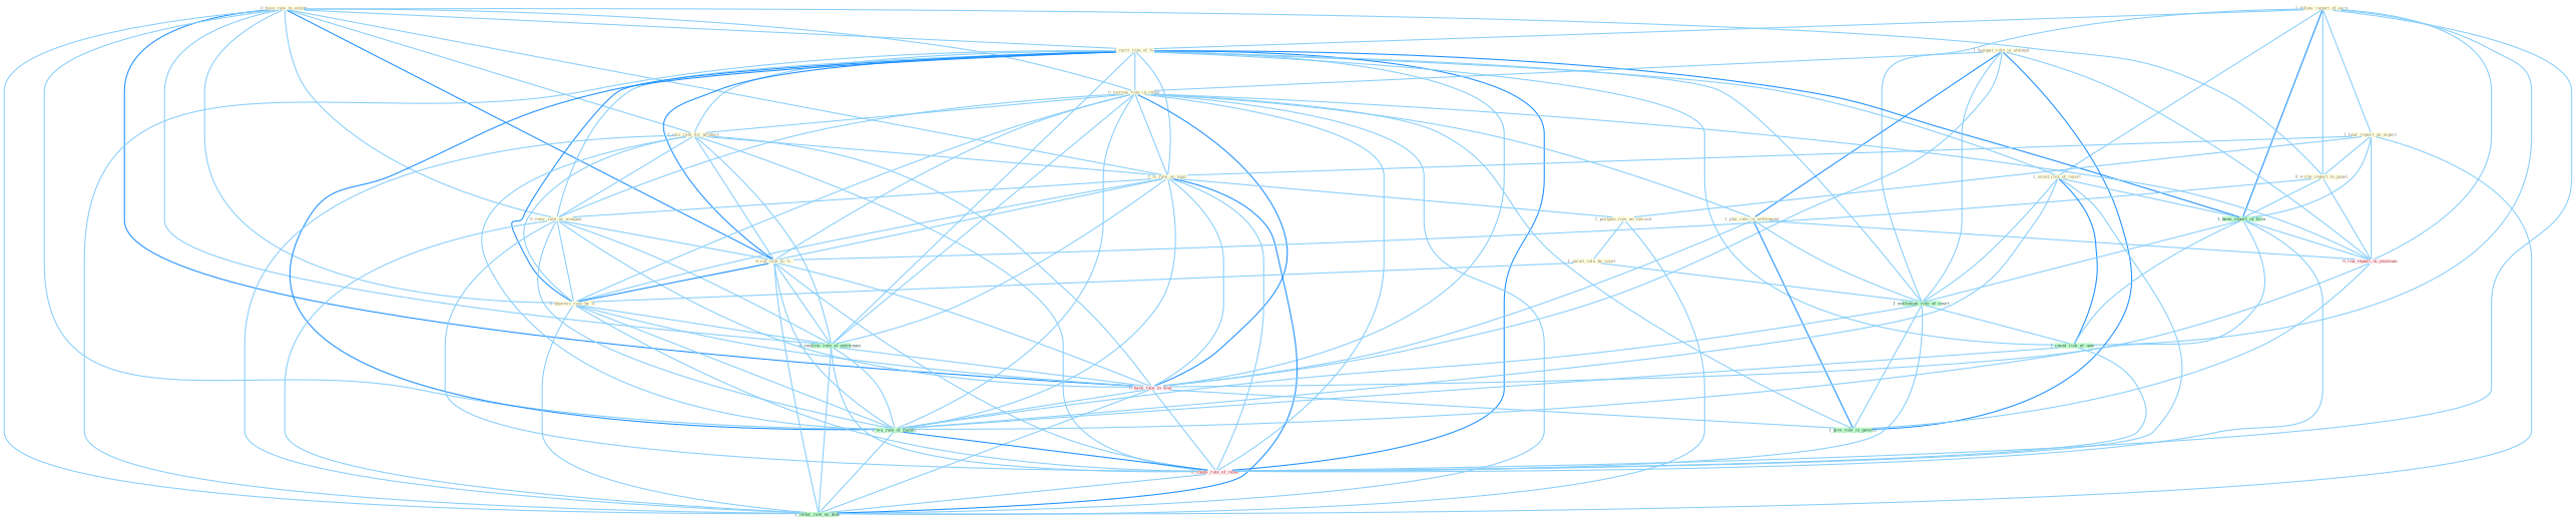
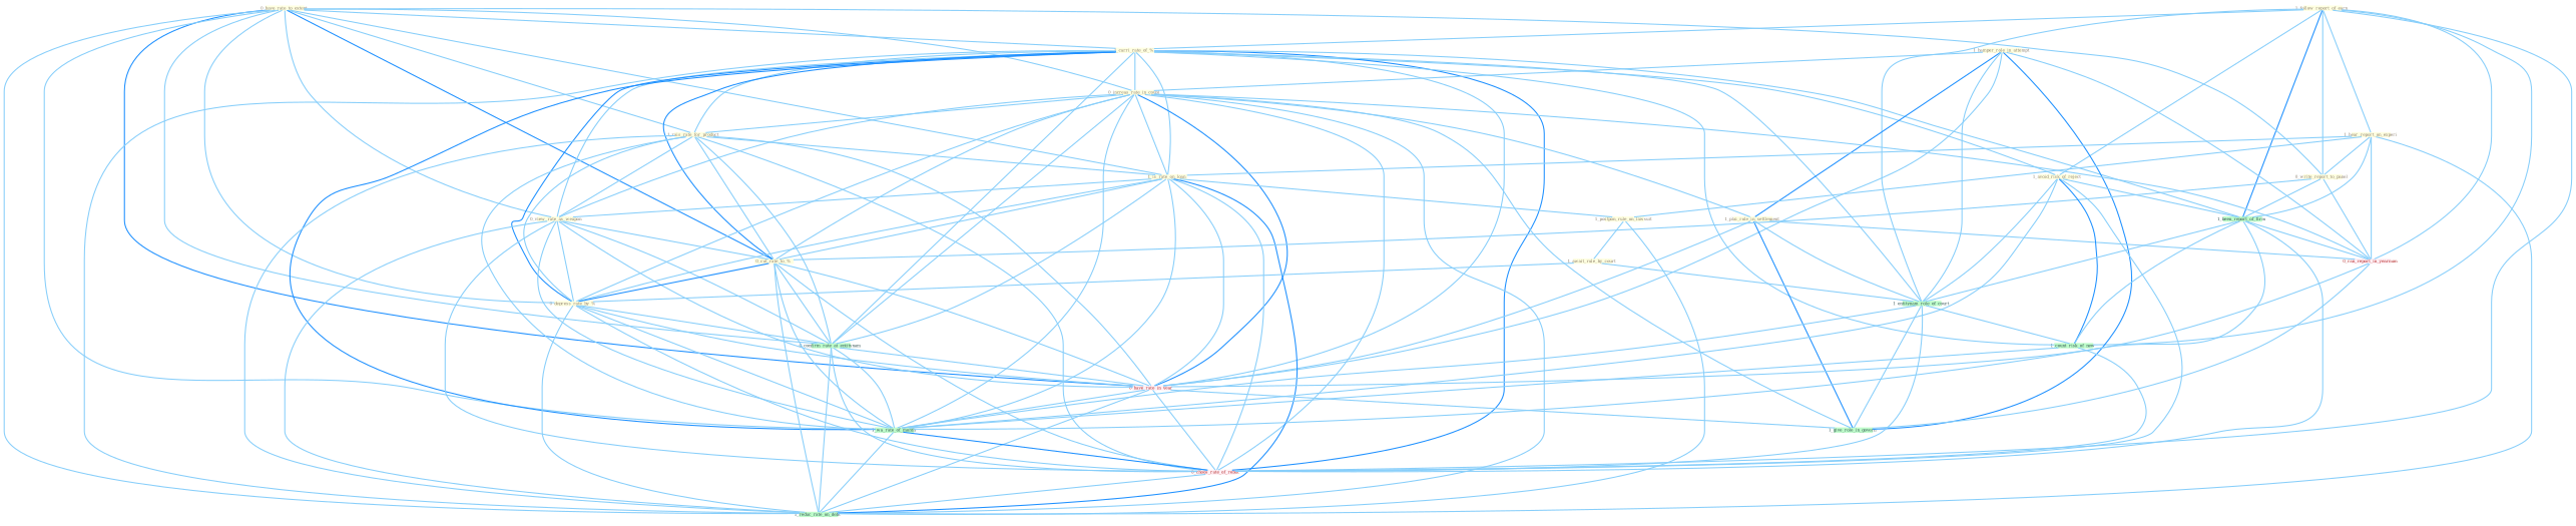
  graph {
    node [color="#ffffe0" fixedsize=true fontcolor="#8b7d6b" fontsize=4 shape=polygon style=filled]
    edge [color="#87cefa" w=1]
    "1_follow_report_of_earn " [height=.06 width=.5]
    "0_have_rate_to_extent " [height=.06 width=.5]
    "1_carri_rate_of_% " [height=.06 width=.5]
    "1_hamper_role_in_attempt " [height=.06 width=.5]
    "0_increas_rate_in_coupl " [height=.06 width=.5]
    "1_plai_role_in_settlement " [height=.06 width=.5]
    "1_hear_report_on_experi " [height=.06 width=.5]
    "1_rais_rate_for_product " [height=.06 width=.5]
    "1_is_rate_on_loan " [height=.06 width=.5]
    "0_write_report_to_panel " [height=.06 width=.5]
    "0_view_rate_as_weapon " [height=.06 width=.5]
    "0_cut_rate_to_% " [height=.06 width=.5]
    "1_postpon_rule_on_lawsuit " [height=.06 width=.5]
    "1_avoid_risk_of_reject " [height=.06 width=.5]
    "1_await_rule_by_court " [height=.06 width=.5]
    "0_depress_rate_by_% " [height=.06 width=.5]
    "0_ran_report_in_yearnum " [color="#fff0f5" fontcolor="#b22222" height=.06 width=.5]
    "0_have_rate_in_year " [color="#fff0f5" fontcolor="#b22222" height=.06 width=.5]
    "0_choos_rate_of_rebat " [color="#fff0f5" fontcolor="#b22222" height=.06 width=.5]
    "1_been_report_of_firm " [color="#BDFCC9" fontcolor="#2f4f4f" height=.06 width=.5]
    "1_entitynam_role_of_court " [color="#BDFCC9" fontcolor="#2f4f4f" height=.06 width=.5]
    "1_count_risk_of_new " [color="#BDFCC9" fontcolor="#2f4f4f" height=.06 width=.5]
    "1_wa_rate_of_month " [color="#BDFCC9" fontcolor="#2f4f4f" height=.06 width=.5]
    "0_confirm_rate_at_entitynam " [color="#BDFCC9" fontcolor="#2f4f4f" height=.06 width=.5]
    "1_reduc_rate_on_debt " [color="#BDFCC9" fontcolor="#2f4f4f" height=.06 width=.5]
    "1_give_role_in_govern " [color="#BDFCC9" fontcolor="#2f4f4f" height=.06 width=.5]
    subgraph sub_1 {
      "1_follow_report_of_earn "
      "0_have_rate_to_extent "
      "1_carri_rate_of_% "
      "1_hamper_role_in_attempt "
      "0_increas_rate_in_coupl "
      "1_plai_role_in_settlement "
      "1_hear_report_on_experi "
      "1_rais_rate_for_product "
      "1_is_rate_on_loan "
      "0_write_report_to_panel "
      "0_view_rate_as_weapon "
      "0_cut_rate_to_% "
      "1_postpon_rule_on_lawsuit "
      "1_avoid_risk_of_reject "
      "1_await_rule_by_court "
      "0_depress_rate_by_% "
    }
    subgraph sub_2 {
      "0_ran_report_in_yearnum "
      "0_have_rate_in_year "
      "0_choos_rate_of_rebat "
    }
    "1_follow_report_of_earn " -- "1_carri_rate_of_% "
    "1_follow_report_of_earn " -- "1_hear_report_on_experi "
    "1_follow_report_of_earn " -- "0_write_report_to_panel "
    "1_follow_report_of_earn " -- "1_avoid_risk_of_reject "
    "1_follow_report_of_earn " -- "0_ran_report_in_yearnum "
    "1_follow_report_of_earn " -- "0_choos_rate_of_rebat "
    "1_follow_report_of_earn " -- "1_been_report_of_firm " [color="#1e90ff" w=2]
    "1_follow_report_of_earn " -- "1_entitynam_role_of_court "
    "1_follow_report_of_earn " -- "1_count_risk_of_new "
    "0_have_rate_to_extent " -- "1_carri_rate_of_% "
    "0_have_rate_to_extent " -- "0_increas_rate_in_coupl "
    "0_have_rate_to_extent " -- "1_rais_rate_for_product "
    "0_have_rate_to_extent " -- "1_is_rate_on_loan "
    "0_have_rate_to_extent " -- "0_write_report_to_panel "
    "0_have_rate_to_extent " -- "0_view_rate_as_weapon "
    "0_have_rate_to_extent " -- "0_cut_rate_to_% " [color="#1e90ff" w=2]
    "0_have_rate_to_extent " -- "0_depress_rate_by_% "
    "0_have_rate_to_extent " -- "0_have_rate_in_year " [color="#1e90ff" w=2]
    "0_have_rate_to_extent " -- "1_wa_rate_of_month "
    "0_have_rate_to_extent " -- "0_confirm_rate_at_entitynam "
    "0_have_rate_to_extent " -- "1_reduc_rate_on_debt "
    "1_carri_rate_of_% " -- "0_increas_rate_in_coupl "
    "1_carri_rate_of_% " -- "1_rais_rate_for_product "
    "1_carri_rate_of_% " -- "1_is_rate_on_loan "
    "1_carri_rate_of_% " -- "0_view_rate_as_weapon "
    "1_carri_rate_of_% " -- "0_cut_rate_to_% " [color="#1e90ff" w=2]
    "1_carri_rate_of_% " -- "1_avoid_risk_of_reject "
    "1_carri_rate_of_% " -- "0_depress_rate_by_% " [color="#1e90ff" w=2]
    "1_carri_rate_of_% " -- "0_have_rate_in_year "
    "1_carri_rate_of_% " -- "0_choos_rate_of_rebat " [color="#1e90ff" w=2]
-   "1_carri_rate_of_% " -- "1_been_report_of_firm " [color="#1e90ff"]
+   "1_carri_rate_of_% " -- "1_been_report_of_firm "
    "1_carri_rate_of_% " -- "1_entitynam_role_of_court "
    "1_carri_rate_of_% " -- "1_count_risk_of_new "
    "1_carri_rate_of_% " -- "1_wa_rate_of_month " [color="#1e90ff" w=2]
    "1_carri_rate_of_% " -- "0_confirm_rate_at_entitynam "
    "1_carri_rate_of_% " -- "1_reduc_rate_on_debt "
    "1_hamper_role_in_attempt " -- "0_increas_rate_in_coupl "
    "1_hamper_role_in_attempt " -- "1_plai_role_in_settlement " [color="#1e90ff" w=2]
    "1_hamper_role_in_attempt " -- "0_ran_report_in_yearnum "
    "1_hamper_role_in_attempt " -- "0_have_rate_in_year "
    "1_hamper_role_in_attempt " -- "1_entitynam_role_of_court "
    "1_hamper_role_in_attempt " -- "1_give_role_in_govern " [color="#1e90ff" w=2]
    "0_increas_rate_in_coupl " -- "1_plai_role_in_settlement "
    "0_increas_rate_in_coupl " -- "1_rais_rate_for_product "
    "0_increas_rate_in_coupl " -- "1_is_rate_on_loan "
    "0_increas_rate_in_coupl " -- "0_view_rate_as_weapon "
    "0_increas_rate_in_coupl " -- "0_cut_rate_to_% "
    "0_increas_rate_in_coupl " -- "0_depress_rate_by_% "
    "0_increas_rate_in_coupl " -- "0_ran_report_in_yearnum "
    "0_increas_rate_in_coupl " -- "0_have_rate_in_year " [color="#1e90ff" w=2]
    "0_increas_rate_in_coupl " -- "0_choos_rate_of_rebat "
    "0_increas_rate_in_coupl " -- "1_wa_rate_of_month "
    "0_increas_rate_in_coupl " -- "0_confirm_rate_at_entitynam "
    "0_increas_rate_in_coupl " -- "1_reduc_rate_on_debt "
    "0_increas_rate_in_coupl " -- "1_give_role_in_govern "
    "1_plai_role_in_settlement " -- "0_ran_report_in_yearnum "
    "1_plai_role_in_settlement " -- "0_have_rate_in_year "
    "1_plai_role_in_settlement " -- "1_entitynam_role_of_court "
    "1_plai_role_in_settlement " -- "1_give_role_in_govern " [color="#1e90ff" w=2]
    "1_hear_report_on_experi " -- "1_is_rate_on_loan "
    "1_hear_report_on_experi " -- "0_write_report_to_panel "
    "1_hear_report_on_experi " -- "1_postpon_rule_on_lawsuit "
    "1_hear_report_on_experi " -- "0_ran_report_in_yearnum "
    "1_hear_report_on_experi " -- "1_been_report_of_firm "
    "1_hear_report_on_experi " -- "1_reduc_rate_on_debt "
    "1_rais_rate_for_product " -- "1_is_rate_on_loan "
    "1_rais_rate_for_product " -- "0_view_rate_as_weapon "
    "1_rais_rate_for_product " -- "0_cut_rate_to_% "
    "1_rais_rate_for_product " -- "0_depress_rate_by_% "
    "1_rais_rate_for_product " -- "0_have_rate_in_year "
    "1_rais_rate_for_product " -- "0_choos_rate_of_rebat "
    "1_rais_rate_for_product " -- "1_wa_rate_of_month "
    "1_rais_rate_for_product " -- "0_confirm_rate_at_entitynam "
    "1_rais_rate_for_product " -- "1_reduc_rate_on_debt "
    "1_is_rate_on_loan " -- "0_view_rate_as_weapon "
    "1_is_rate_on_loan " -- "0_cut_rate_to_% "
    "1_is_rate_on_loan " -- "1_postpon_rule_on_lawsuit "
    "1_is_rate_on_loan " -- "0_depress_rate_by_% "
    "1_is_rate_on_loan " -- "0_have_rate_in_year "
    "1_is_rate_on_loan " -- "0_choos_rate_of_rebat "
    "1_is_rate_on_loan " -- "1_wa_rate_of_month "
    "1_is_rate_on_loan " -- "0_confirm_rate_at_entitynam "
    "1_is_rate_on_loan " -- "1_reduc_rate_on_debt " [color="#1e90ff" w=2]
    "0_write_report_to_panel " -- "0_cut_rate_to_% "
    "0_write_report_to_panel " -- "0_ran_report_in_yearnum "
    "0_write_report_to_panel " -- "1_been_report_of_firm "
    "0_view_rate_as_weapon " -- "0_cut_rate_to_% "
    "0_view_rate_as_weapon " -- "0_depress_rate_by_% "
    "0_view_rate_as_weapon " -- "0_have_rate_in_year "
    "0_view_rate_as_weapon " -- "0_choos_rate_of_rebat "
    "0_view_rate_as_weapon " -- "1_wa_rate_of_month "
    "0_view_rate_as_weapon " -- "0_confirm_rate_at_entitynam "
    "0_view_rate_as_weapon " -- "1_reduc_rate_on_debt "
    "0_cut_rate_to_% " -- "0_depress_rate_by_% " [color="#1e90ff" w=2]
    "0_cut_rate_to_% " -- "0_have_rate_in_year "
    "0_cut_rate_to_% " -- "0_choos_rate_of_rebat "
    "0_cut_rate_to_% " -- "1_wa_rate_of_month "
    "0_cut_rate_to_% " -- "0_confirm_rate_at_entitynam "
    "0_cut_rate_to_% " -- "1_reduc_rate_on_debt "
    "1_postpon_rule_on_lawsuit " -- "1_await_rule_by_court "
    "1_postpon_rule_on_lawsuit " -- "1_reduc_rate_on_debt "
    "1_avoid_risk_of_reject " -- "0_choos_rate_of_rebat "
    "1_avoid_risk_of_reject " -- "1_been_report_of_firm "
    "1_avoid_risk_of_reject " -- "1_entitynam_role_of_court "
    "1_avoid_risk_of_reject " -- "1_count_risk_of_new " [color="#1e90ff" w=2]
    "1_avoid_risk_of_reject " -- "1_wa_rate_of_month "
    "1_await_rule_by_court " -- "0_depress_rate_by_% "
    "1_await_rule_by_court " -- "1_entitynam_role_of_court "
    "0_depress_rate_by_% " -- "0_have_rate_in_year "
    "0_depress_rate_by_% " -- "0_choos_rate_of_rebat "
    "0_depress_rate_by_% " -- "1_wa_rate_of_month "
    "0_depress_rate_by_% " -- "0_confirm_rate_at_entitynam "
    "0_depress_rate_by_% " -- "1_reduc_rate_on_debt "
    "0_ran_report_in_yearnum " -- "0_have_rate_in_year "
    "0_ran_report_in_yearnum " -- "1_give_role_in_govern "
    "0_have_rate_in_year " -- "0_choos_rate_of_rebat "
    "0_have_rate_in_year " -- "1_wa_rate_of_month "
    "0_have_rate_in_year " -- "1_reduc_rate_on_debt "
    "0_have_rate_in_year " -- "1_give_role_in_govern "
    "0_choos_rate_of_rebat " -- "1_reduc_rate_on_debt "
    "1_been_report_of_firm " -- "0_ran_report_in_yearnum "
    "1_been_report_of_firm " -- "0_choos_rate_of_rebat "
    "1_been_report_of_firm " -- "1_entitynam_role_of_court "
    "1_been_report_of_firm " -- "1_count_risk_of_new "
    "1_been_report_of_firm " -- "1_wa_rate_of_month "
    "1_entitynam_role_of_court " -- "0_choos_rate_of_rebat "
    "1_entitynam_role_of_court " -- "1_count_risk_of_new "
    "1_entitynam_role_of_court " -- "1_wa_rate_of_month "
    "1_entitynam_role_of_court " -- "1_give_role_in_govern "
    "1_count_risk_of_new " -- "0_choos_rate_of_rebat "
    "1_count_risk_of_new " -- "1_wa_rate_of_month "
    "1_wa_rate_of_month " -- "0_choos_rate_of_rebat " [color="#1e90ff" w=2]
    "1_wa_rate_of_month " -- "1_reduc_rate_on_debt "
    "0_confirm_rate_at_entitynam " -- "0_have_rate_in_year "
    "0_confirm_rate_at_entitynam " -- "0_choos_rate_of_rebat "
    "0_confirm_rate_at_entitynam " -- "1_wa_rate_of_month "
    "0_confirm_rate_at_entitynam " -- "1_reduc_rate_on_debt "
  }
